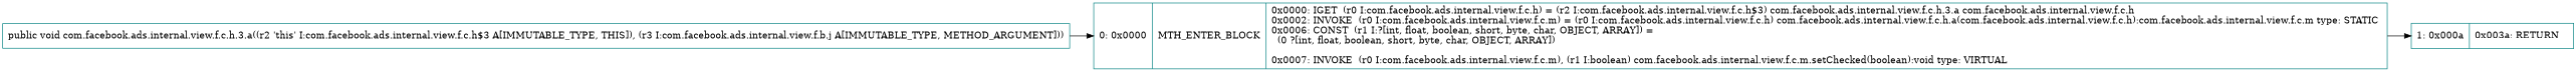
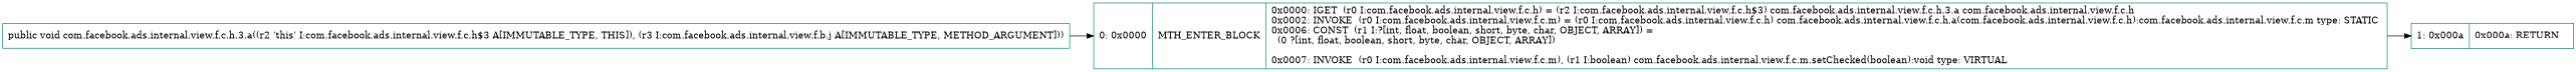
  digraph {
    rankdir=LR
    node [shape=record color=teal]
    n1 [label="{0\:\ 0x0000|MTH_ENTER_BLOCK\l|0x0000: IGET  (r0 I:com.facebook.ads.internal.view.f.c.h) = (r2 I:com.facebook.ads.internal.view.f.c.h$3) com.facebook.ads.internal.view.f.c.h.3.a com.facebook.ads.internal.view.f.c.h \l0x0002: INVOKE  (r0 I:com.facebook.ads.internal.view.f.c.m) = (r0 I:com.facebook.ads.internal.view.f.c.h) com.facebook.ads.internal.view.f.c.h.a(com.facebook.ads.internal.view.f.c.h):com.facebook.ads.internal.view.f.c.m type: STATIC \l0x0006: CONST  (r1 I:?[int, float, boolean, short, byte, char, OBJECT, ARRAY]) = \l  (0 ?[int, float, boolean, short, byte, char, OBJECT, ARRAY])\l \l0x0007: INVOKE  (r0 I:com.facebook.ads.internal.view.f.c.m), (r1 I:boolean) com.facebook.ads.internal.view.f.c.m.setChecked(boolean):void type: VIRTUAL \l}"]
-   n2 [label="{1\:\ 0x000a|0x003a: RETURN   \l}"]
+   n2 [label="{1\:\ 0x000a|0x000a: RETURN   \l}"]
    n3 [label="{public void com.facebook.ads.internal.view.f.c.h.3.a((r2 'this' I:com.facebook.ads.internal.view.f.c.h$3 A[IMMUTABLE_TYPE, THIS]), (r3 I:com.facebook.ads.internal.view.f.b.j A[IMMUTABLE_TYPE, METHOD_ARGUMENT])) }"]
    n1 -> n2
    n3 -> n1
  }
